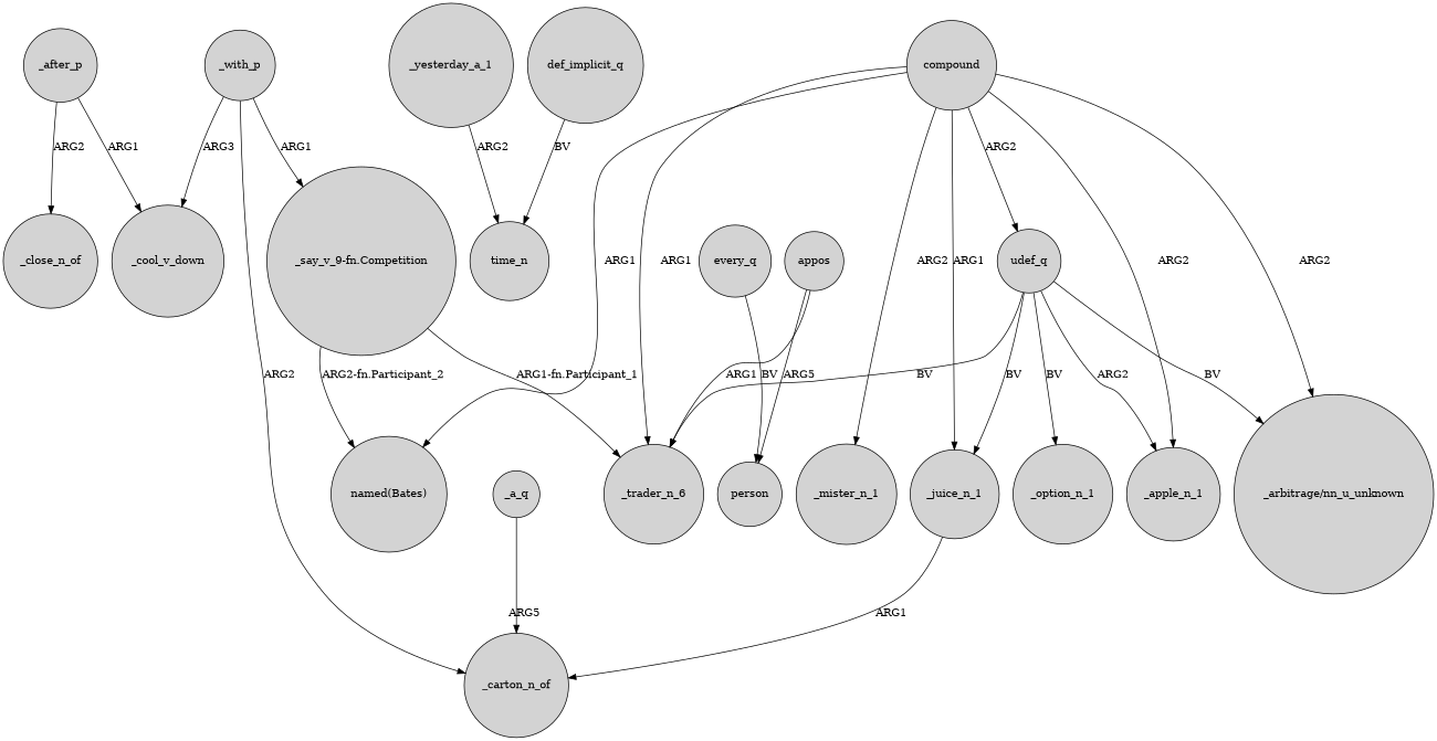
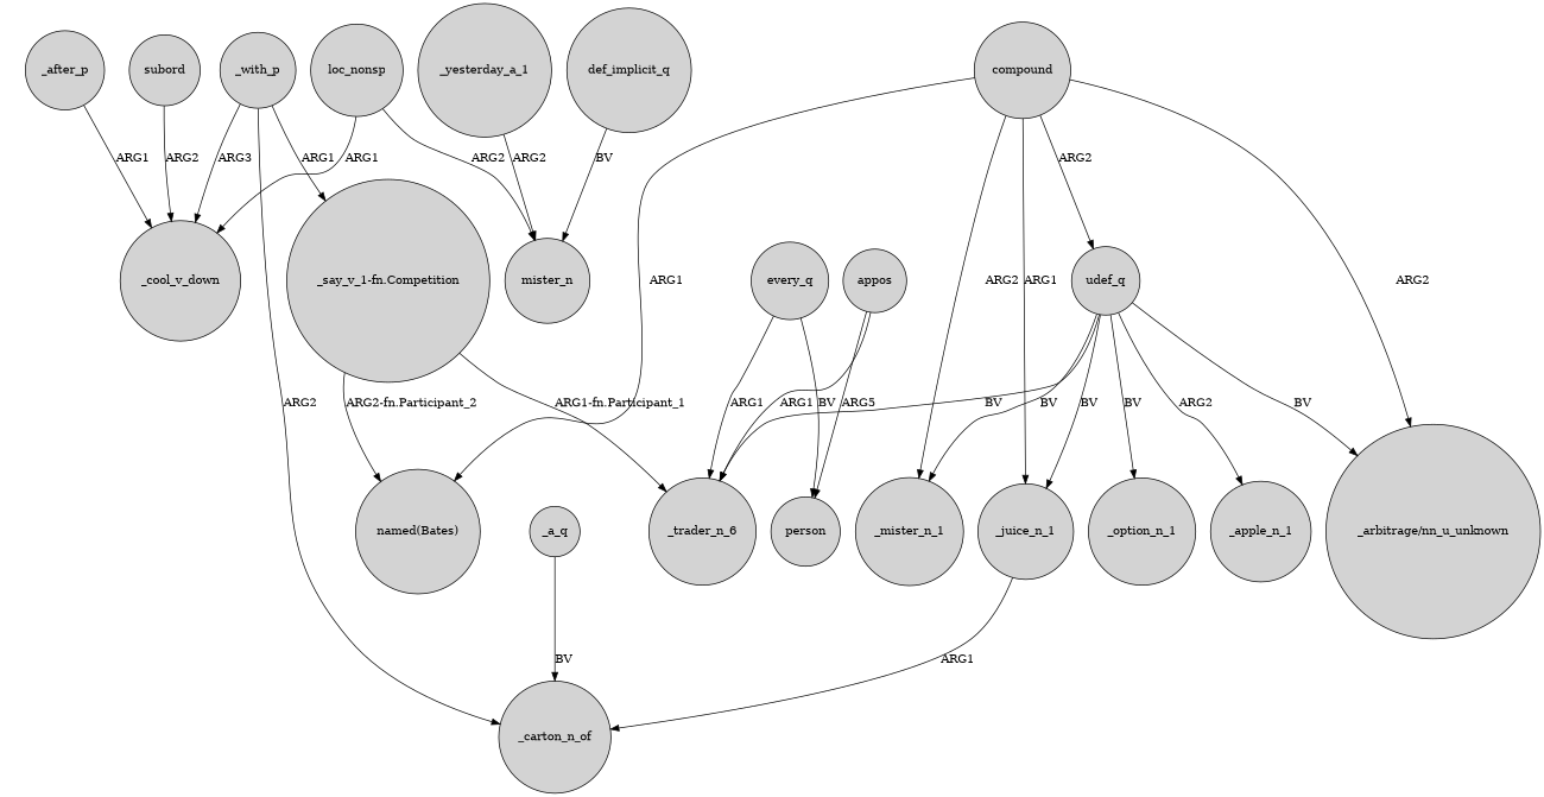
  digraph {
    node [shape=circle style=filled]
    _juice_n_1
    _carton_n_of
    compound
    "named(Bates)"
    _mister_n_1
    n6 [label=_trader_n_6]
    _apple_n_1
    "_arbitrage/nn_u_unknown"
    udef_q
    every_q
    person
+   subord
    _cool_v_down
-   "_say_v_1-fn.Competition" [label="_say_v_9-fn.Competition"]
+   "_say_v_1-fn.Competition"
    appos
    _option_n_1
    _yesterday_a_1
-   time_n
+   time_n [label=mister_n]
    _with_p
    _a_q
    _after_p
-   _close_n_of
+   loc_nonsp
    def_implicit_q
    _juice_n_1 -> _carton_n_of [label=ARG1]
    compound -> _juice_n_1 [label=ARG1]
    compound -> "named(Bates)" [label=ARG1]
    compound -> _mister_n_1 [label=ARG2]
-   compound -> n6 [label=ARG1]
-   compound -> _apple_n_1 [label=ARG2]
+   every_q -> n6 [label=ARG1]
    compound -> "_arbitrage/nn_u_unknown" [label=ARG2]
    compound -> udef_q [label=ARG2]
    udef_q -> _juice_n_1 [label=BV]
+   udef_q -> _mister_n_1 [label=BV]
    udef_q -> n6 [label=BV]
    udef_q -> _apple_n_1 [label=ARG2]
    udef_q -> "_arbitrage/nn_u_unknown" [label=BV]
    udef_q -> _option_n_1 [label=BV]
    every_q -> person [label=BV]
+   subord -> _cool_v_down [label=ARG2]
    "_say_v_1-fn.Competition" -> "named(Bates)" [label="ARG2-fn.Participant_2"]
    "_say_v_1-fn.Competition" -> n6 [label="ARG1-fn.Participant_1"]
    appos -> n6 [label=ARG1]
    appos -> person [label=ARG5]
    _yesterday_a_1 -> time_n [label=ARG2]
    _with_p -> _carton_n_of [label=ARG2]
    _with_p -> _cool_v_down [label=ARG3]
    _with_p -> "_say_v_1-fn.Competition" [label=ARG1]
-   _a_q -> _carton_n_of [label=ARG5]
+   _a_q -> _carton_n_of [label=BV]
    _after_p -> _cool_v_down [label=ARG1]
-   _after_p -> _close_n_of [label=ARG2]
+   loc_nonsp -> _cool_v_down [label=ARG1]
+   loc_nonsp -> time_n [label=ARG2]
    def_implicit_q -> time_n [label=BV]
  }
